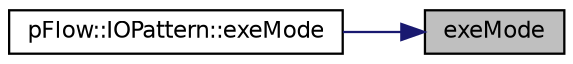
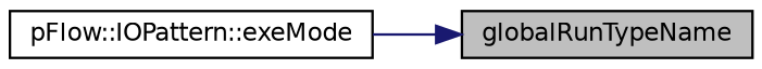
  digraph {
    rankdir=RL
    node [color=black fontname=Helvetica fontsize=10 shape=record style=filled]
-   n1 [fillcolor=grey75 fontcolor=black height=0.2 label=exeMode width=0.4]
+   n1 [fillcolor=grey75 fontcolor=black height=0.2 label=globalRunTypeName width=0.4]
    n2 [fillcolor=white height=0.2 label="pFlow::IOPattern::exeMode" width=0.4]
    n1 -> n2 [color=midnightblue dir=back fontname=Helvetica fontsize=10 labelfontname=Helvetica labelfontsize=10 style=solid]
  }
